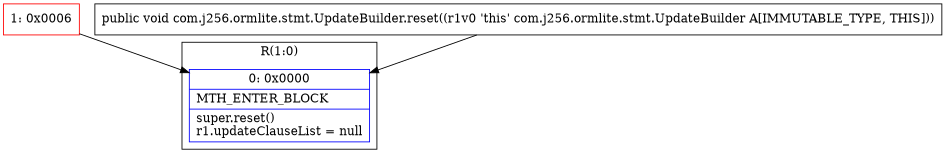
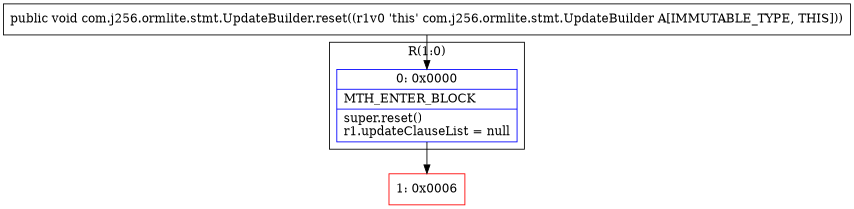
  digraph {
    node [shape=record]
    n1 [color=blue label="{0\:\ 0x0000|MTH_ENTER_BLOCK\l|super.reset()\lr1.updateClauseList = null\l}"]
    n2 [color=red label="{1\:\ 0x0006}"]
    n3 [label="{public void com.j256.ormlite.stmt.UpdateBuilder.reset((r1v0 'this' com.j256.ormlite.stmt.UpdateBuilder A[IMMUTABLE_TYPE, THIS])) }"]
    subgraph cluster_1 {
      label="R(1:0)"
      n1
    }
-   n2 -> n1
+   n1 -> n2
    n3 -> n1
  }
